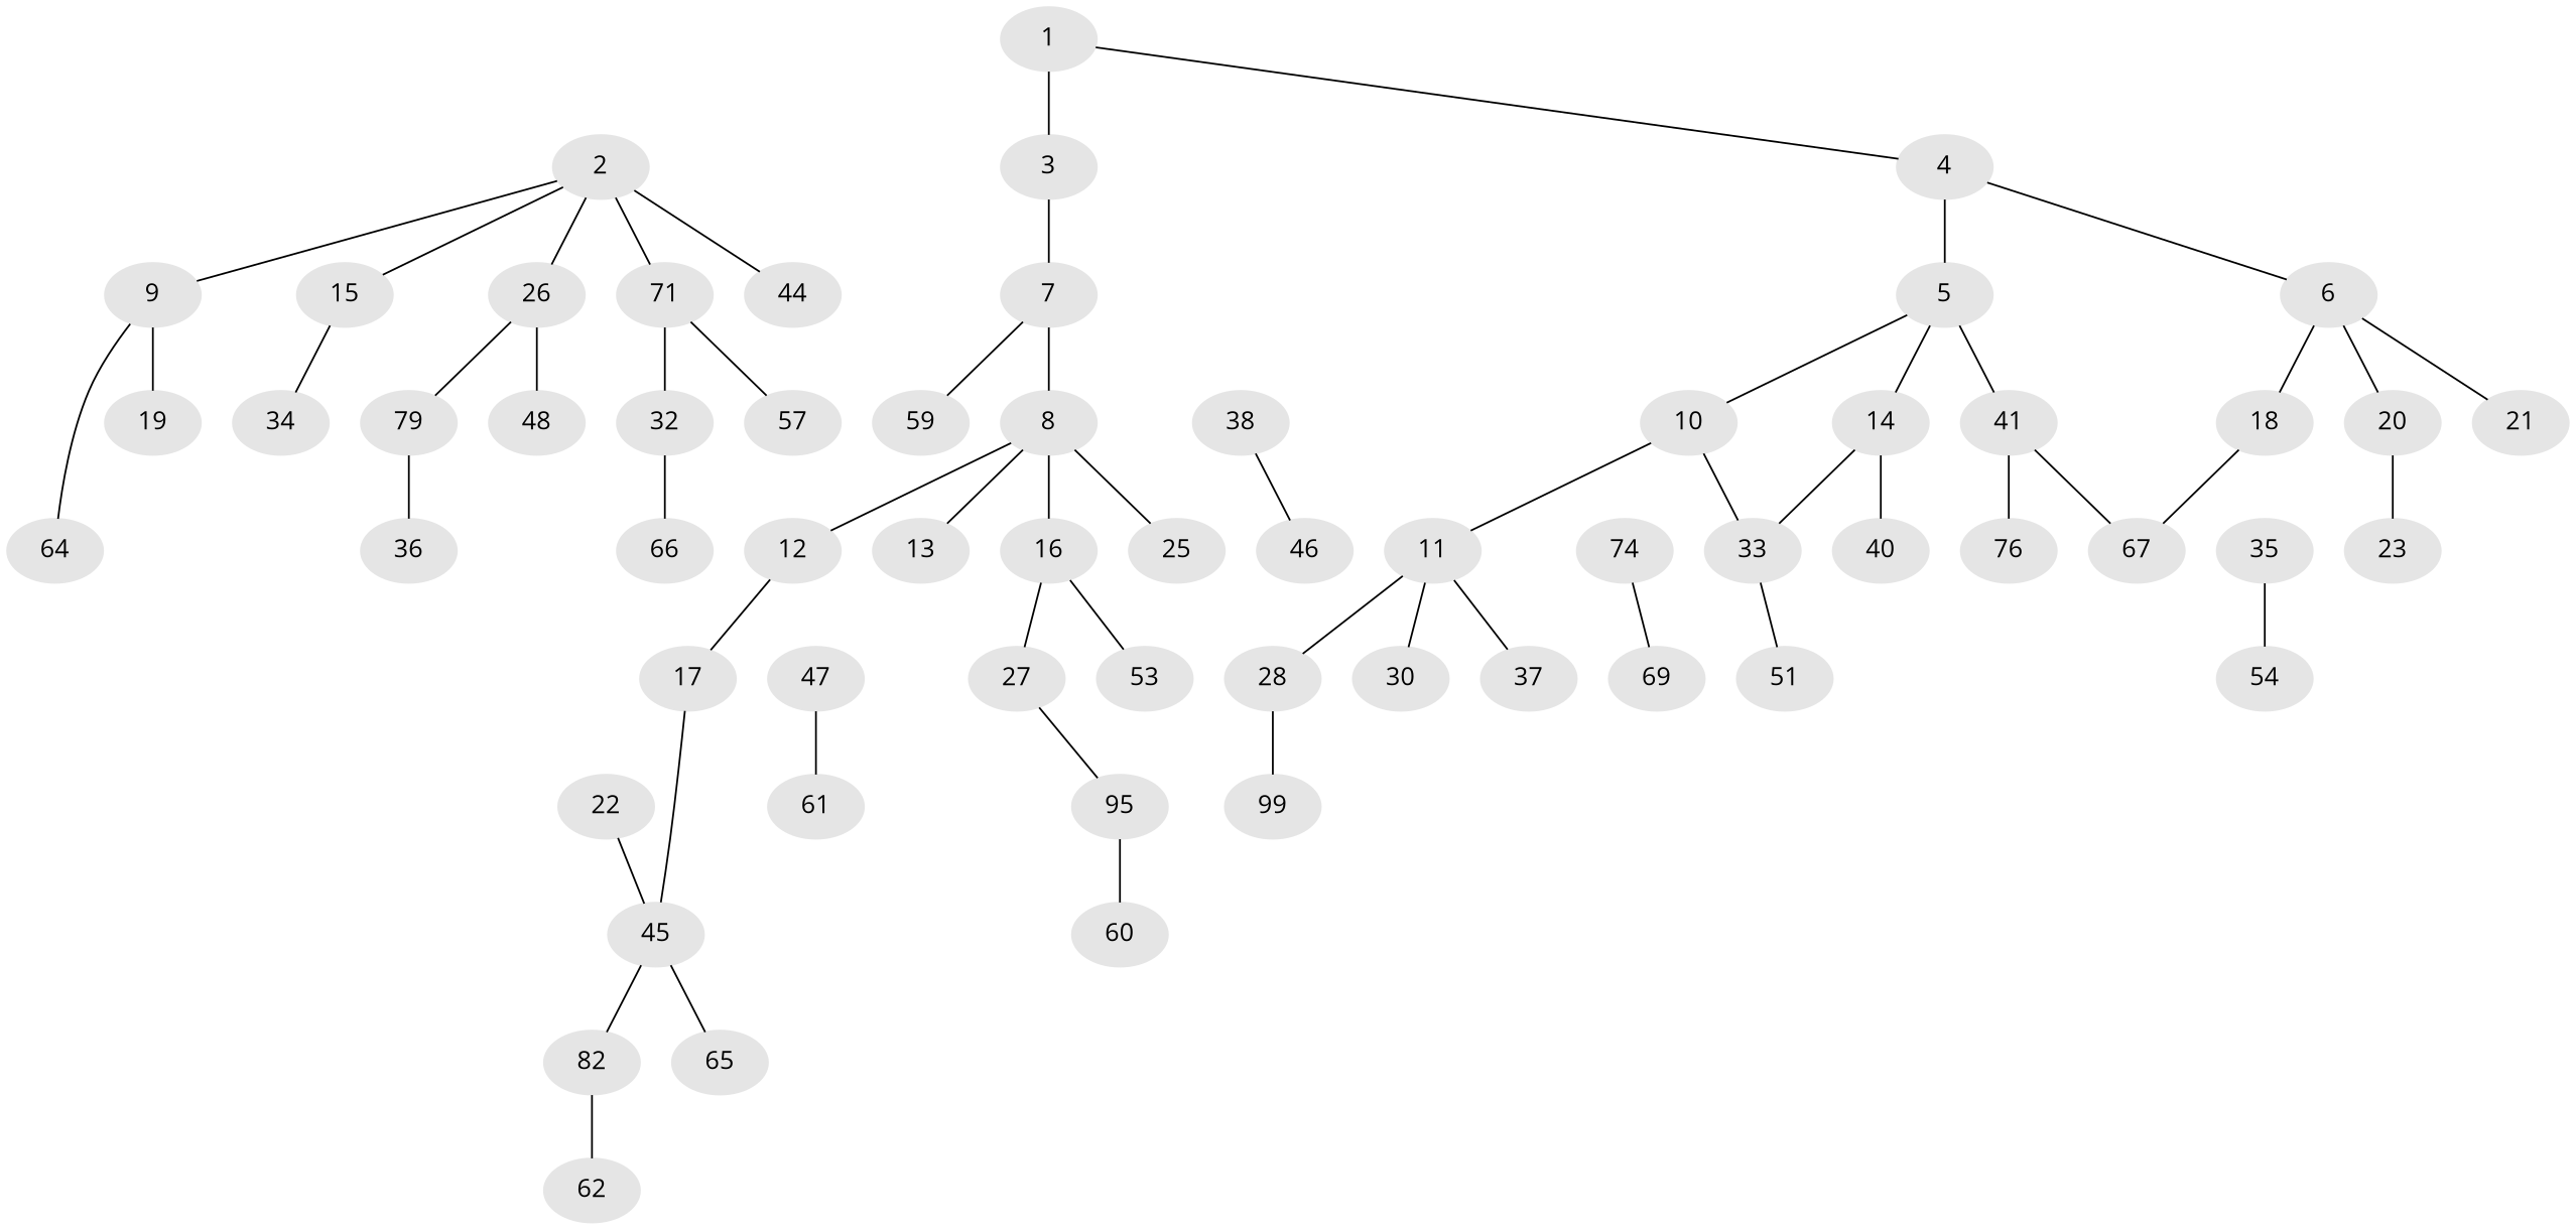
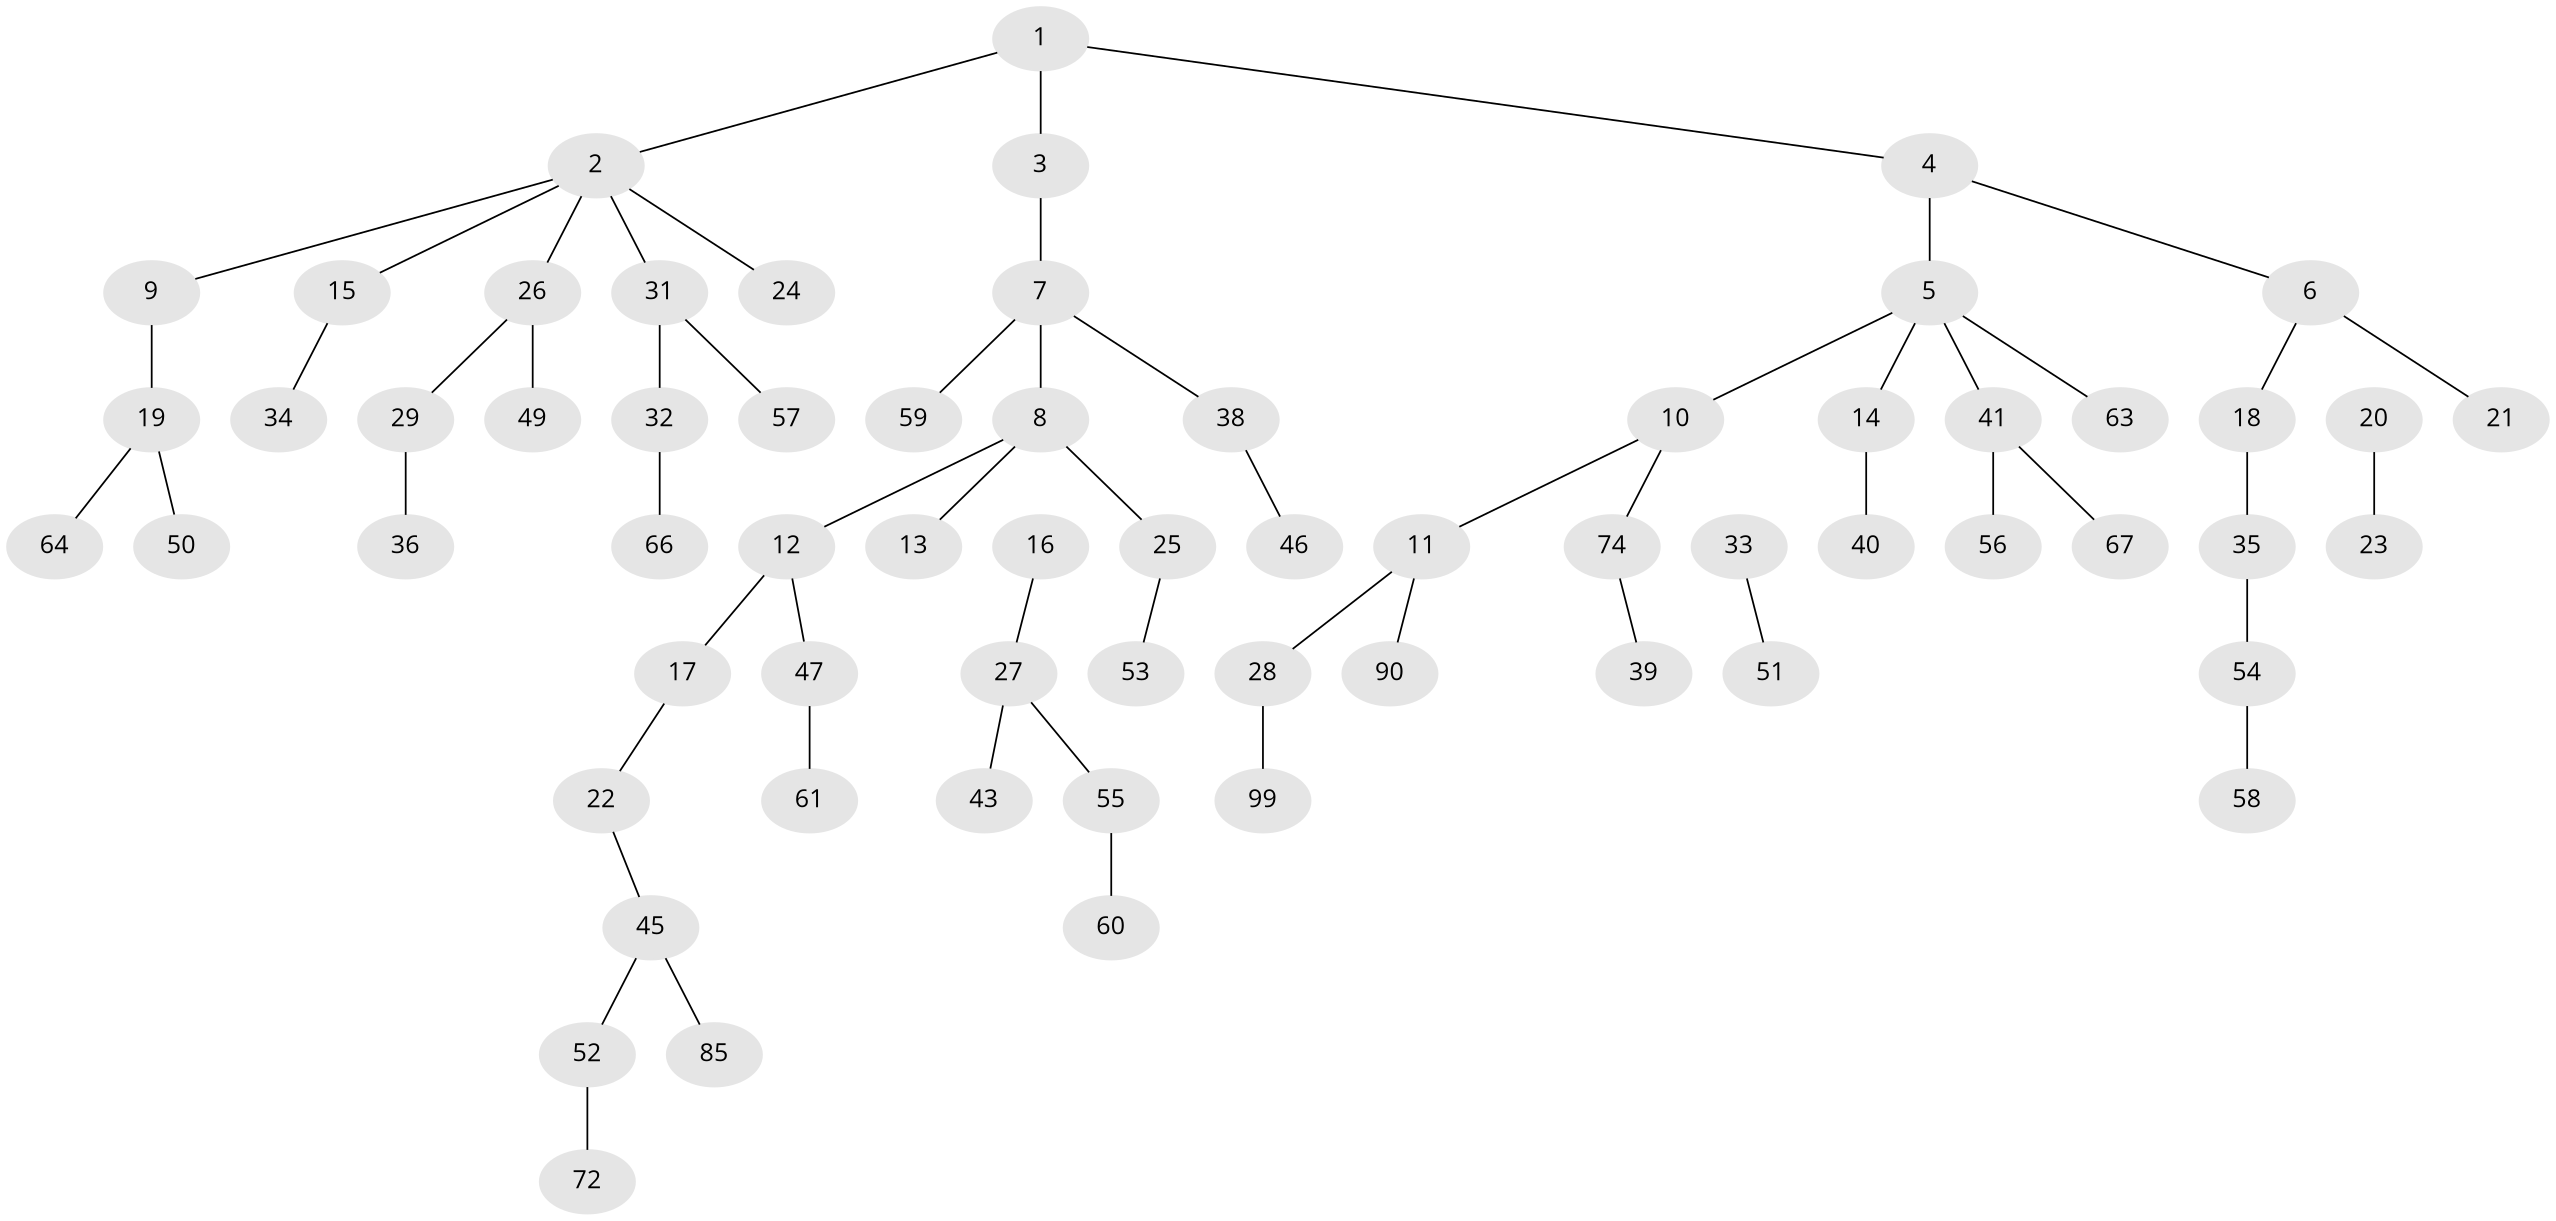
  graph {
    fontname="Open Sans"
    node [color=gray90 fontname="Open Sans" style=filled]
    edge [fontname="Open Sans"]
    1
    2
    3
    4
    9
    15
    26
-   31 [label=71]
-   44
+   31
+   44 [label=24]
    7
    5
    6
    19
    64
    34
-   29 [label=79]
-   48
+   29
+   48 [label=49]
    32
    57
    59
    8
    38
    10
    14
    41
+   63
    18
    20
    21
    11
    n31 [label=74]
    33
    40
-   56 [label=76]
+   56
    67
    35
    23
    12
    13
    16
    25
    46
    17
    47
    27
    53
+   50
    28
-   30
-   37
-   39 [label=69]
+   30 [label=90]
+   39
    n52 [label=99]
    22
    61
    51
-   55 [label=95]
+   43
+   55
    45
    54
-   52 [label=82]
-   65
+   52
+   65 [label=85]
    36
    60
    66
-   62
+   58
+   62 [label=72]
+   1 -- 2
    1 -- 3
    1 -- 4
    2 -- 9
    2 -- 15
    2 -- 26
    2 -- 31
    2 -- 44
    3 -- 7
    4 -- 5
    4 -- 6
    9 -- 19
-   9 -- 64
+   19 -- 64
    15 -- 34
    26 -- 29
    26 -- 48
    31 -- 32
    31 -- 57
    7 -- 59
    7 -- 8
+   7 -- 38
    5 -- 10
    5 -- 14
    5 -- 41
+   5 -- 63
    6 -- 18
-   6 -- 20
    6 -- 21
+   19 -- 50
    29 -- 36
    32 -- 66
    8 -- 12
    8 -- 13
-   8 -- 16
    8 -- 25
    38 -- 46
    10 -- 11
-   10 -- 33
-   14 -- 33
+   10 -- n31
    14 -- 40
    41 -- 56
    41 -- 67
-   18 -- 67
+   18 -- 35
    20 -- 23
    11 -- 28
    11 -- 30
-   11 -- 37
    n31 -- 39
    33 -- 51
    35 -- 54
    12 -- 17
+   12 -- 47
    16 -- 27
-   16 -- 53
-   17 -- 45
+   25 -- 53
+   17 -- 22
    47 -- 61
+   27 -- 43
    27 -- 55
    28 -- n52
    22 -- 45
    55 -- 60
    45 -- 52
    45 -- 65
+   54 -- 58
    52 -- 62
  }
